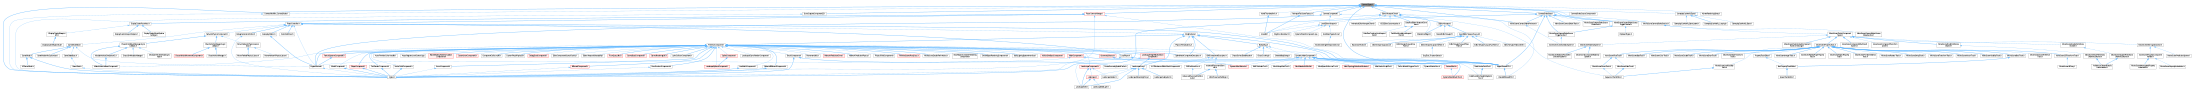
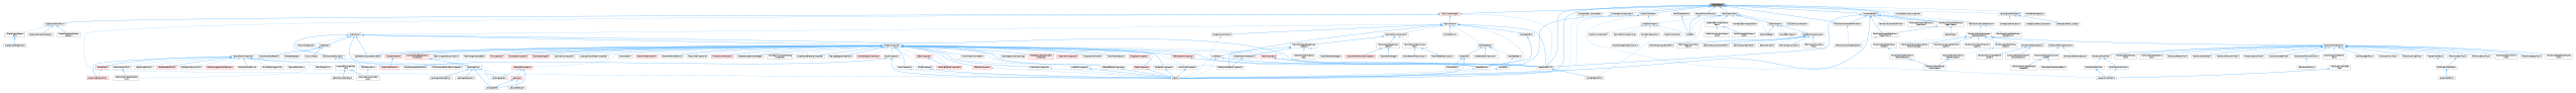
  digraph {
    fontname=Roboto
    node [color=grey40 fillcolor=white fontname=Roboto fontsize=10 shape=box style=filled]
    edge [color=steelblue1 dir=back fontname=Roboto fontsize=10 labelfontname=Helvetica labelfontsize=10 style=bold]
    n1 [color=gray40 fillcolor=grey60 fontcolor=black height=0.2 label="CameraTypes.h" width=0.4]
    n2 [height=0.2 label="CameraComponent.h" width=0.4]
    n3 [height=0.2 label="Engine.h" width=0.4]
    n4 [height=0.2 label="CameraModifier_CameraShake.h" width=0.4]
    n5 [height=0.2 label="CameraShakeBase.h" width=0.4]
    n6 [height=0.2 label="EngineSharedPCH.h" width=0.4]
    n7 [height=0.2 label="MovieSceneCameraShakePreviewer.h" width=0.4]
    n8 [height=0.2 label="MovieSceneCameraShakeSection.h" width=0.4]
    n9 [height=0.2 label="MovieSceneCameraShakeSource\lTriggerChannel.h" width=0.4]
    n10 [height=0.2 label="CameraShakeSourceComponent.h" width=0.4]
    n11 [height=0.2 label="EditorViewportClient.h" width=0.4]
    n12 [height=0.2 label="GameplayCueNotifyTypes.h" width=0.4]
    n13 [height=0.2 label="KismetRenderingLibrary.h" width=0.4]
    n14 [color=red height=0.2 label="PlayerCameraManager.h" width=0.4]
    n15 [height=0.2 label="ReimportFbxSceneFactory.h" width=0.4]
    n16 [height=0.2 label="SceneCaptureComponent2D.h" width=0.4]
    n17 [height=0.2 label="WorldThumbnailInfo.h" width=0.4]
    n18 [height=0.2 label="EngineMinimal.h" width=0.4]
    n19 [height=0.2 label="LevelEditorViewport.h" width=0.4]
    n20 [height=0.2 label="SequencerTrackFilters.h" width=0.4]
    n21 [height=0.2 label="MovieSceneCameraShakeSource\lShakeTrack.h" width=0.4]
    n22 [height=0.2 label="MovieSceneCameraShakeSource\lTriggerSection.h" width=0.4]
    n23 [height=0.2 label="MovieSceneCameraShakeTrack.h" width=0.4]
    n24 [height=0.2 label="UnrealEdSharedPCH.h" width=0.4]
    n25 [height=0.2 label="MovieSceneCameraShakeSystem.h" width=0.4]
    n26 [height=0.2 label="MovieSceneCameraShakeSource\lShakeSection.h" width=0.4]
-   n27 [height=0.2 label="MovieSceneTracksComponent\lTypes.h" width=0.4]
+   n27 [height=0.2 label="MovieSceneTracksComponent\lEngineSharedPCH.h" width=0.4]
    n28 [height=0.2 label="ClipboardTypes.h" width=0.4]
    n29 [height=0.2 label="UnrealEd.h" width=0.4]
    n30 [height=0.2 label="AnimationEditorViewportClient.h" width=0.4]
    n31 [height=0.2 label="DataflowEditorViewportClient\lBase.h" width=0.4]
    n32 [height=0.2 label="ISCSEditorCustomization.h" width=0.4]
    n33 [height=0.2 label="SEditorViewport.h" width=0.4]
    n34 [height=0.2 label="SSkeletonWidget.h" width=0.4]
    n35 [height=0.2 label="GameplayCueNotify_Burst.h" width=0.4]
    n36 [height=0.2 label="GameplayCueNotify_BurstLatent.h" width=0.4]
    n37 [height=0.2 label="GameplayCueNotify_Looping.h" width=0.4]
    n38 [height=0.2 label="DisplayClusterRootActor.h" width=0.4]
    n39 [height=0.2 label="PlayerController.h" width=0.4]
    n40 [height=0.2 label="BookMarkTypeActions.h" width=0.4]
    n41 [height=0.2 label="DragTool_BoxSelect.h" width=0.4]
    n42 [height=0.2 label="DragTool_FrustumSelect.h" width=0.4]
    n43 [height=0.2 label="DynamicMeshComponent.cpp" width=0.4]
    n44 [height=0.2 label="BookmarkSingleViewportActions.h" width=0.4]
    n45 [height=0.2 label="MovieSceneComponentAttachment\lSystem.h" width=0.4]
    n46 [height=0.2 label="MovieSceneComponentTransform\lSystem.h" width=0.4]
    n47 [height=0.2 label="MovieSceneDoublePerlinNoise\lChannel.h" width=0.4]
    n48 [height=0.2 label="MovieSceneFloatPerlinNoise\lChannel.h" width=0.4]
    n49 [height=0.2 label="MovieSceneInterrogationLinker.h" width=0.4]
    n50 [height=0.2 label="MovieSceneMaterialSystem.h" width=0.4]
    n51 [height=0.2 label="MovieScenePreAnimatedComponent\lTransformStorage.h" width=0.4]
    n52 [height=0.2 label="MovieScenePropertyTrack.h" width=0.4]
    n53 [height=0.2 label="MovieSceneDoublePerlinNoise\lChannelContainer.h" width=0.4]
    n54 [height=0.2 label="MovieSceneFloatPerlinNoise\lChannelContainer.h" width=0.4]
    n55 [height=0.2 label="MovieScenePredictionSystem.h" width=0.4]
    n56 [height=0.2 label="MovieScenePropertyComponent\lHandler.h" width=0.4]
    n57 [height=0.2 label="MovieSceneComponentMaterial\lSystem.h" width=0.4]
    n58 [height=0.2 label="MovieSceneMaterialParameter\lCollectionSystem.h" width=0.4]
    n59 [height=0.2 label="MovieScene3DTransformTrack.h" width=0.4]
    n60 [height=0.2 label="MovieSceneActorReference\lTrack.h" width=0.4]
    n61 [height=0.2 label="MovieSceneBoolTrack.h" width=0.4]
    n62 [height=0.2 label="MovieSceneByteTrack.h" width=0.4]
    n63 [height=0.2 label="MovieSceneColorTrack.h" width=0.4]
    n64 [height=0.2 label="MovieSceneDoubleTrack.h" width=0.4]
    n65 [height=0.2 label="MovieSceneEnumTrack.h" width=0.4]
    n66 [height=0.2 label="MovieSceneEulerTransform\lTrack.h" width=0.4]
    n67 [height=0.2 label="MovieSceneFloatTrack.h" width=0.4]
    n68 [height=0.2 label="MovieSceneIntegerTrack.h" width=0.4]
    n69 [height=0.2 label="MovieSceneLevelVisibility\lTrack.h" width=0.4]
    n70 [height=0.2 label="MovieSceneMediaPlayerProperty\lTrack.h" width=0.4]
    n71 [height=0.2 label="MovieSceneObjectProperty\lTrack.h" width=0.4]
    n72 [height=0.2 label="MovieScenePrimitiveMaterial\lTrack.h" width=0.4]
    n73 [height=0.2 label="MovieSceneRotatorTrack.h" width=0.4]
    n74 [height=0.2 label="MovieSceneStringTrack.h" width=0.4]
    n75 [height=0.2 label="MovieSceneTransformTrack.h" width=0.4]
    n76 [height=0.2 label="MovieSceneVectorTrack.h" width=0.4]
    n77 [height=0.2 label="MovieSceneVisibilityTrack.h" width=0.4]
    n78 [height=0.2 label="PropertyTrackEditor.h" width=0.4]
    n79 [height=0.2 label="PerlinNoiseChannelDetails\lCustomization.h" width=0.4]
    n80 [height=0.2 label="MovieSceneInterrogatedProperty\lInstantiator.h" width=0.4]
    n81 [height=0.2 label="MovieScenePropertyInstantiator.h" width=0.4]
    n82 [height=0.2 label="MovieSceneHitProxy.h" width=0.4]
    n83 [height=0.2 label="BoolPropertyTrackEditor.h" width=0.4]
    n84 [height=0.2 label="MovieSceneFadeTrack.h" width=0.4]
    n85 [height=0.2 label="MovieSceneSlomoTrack.h" width=0.4]
    n86 [height=0.2 label="SpawnTrackEditor.h" width=0.4]
    n87 [height=0.2 label="DataflowConstructionViewport\lClient.h" width=0.4]
    n88 [height=0.2 label="DataflowSimulationViewport\lClient.h" width=0.4]
    n89 [height=0.2 label="AssetEditorViewportLayout.h" width=0.4]
    n90 [height=0.2 label="SAssetEditorViewport.h" width=0.4]
    n91 [height=0.2 label="BaseAssetToolkit.h" width=0.4]
    n92 [height=0.2 label="EditorViewportLayout2x2.h" width=0.4]
    n93 [height=0.2 label="EditorViewportLayoutFour\lPanes.h" width=0.4]
    n94 [height=0.2 label="EditorViewportLayoutOnePane.h" width=0.4]
    n95 [height=0.2 label="EditorViewportLayoutThree\lPanes.h" width=0.4]
    n96 [height=0.2 label="EditorViewportLayoutTwoPanes.h" width=0.4]
    n97 [height=0.2 label="EditorViewportTabContent.h" width=0.4]
    n98 [height=0.2 label="DisplayClusterMoviePipeline\lSettings.h" width=0.4]
    n99 [height=0.2 label="DisplayClusterViewportHelpers.h" width=0.4]
    n100 [height=0.2 label="IDisplayClusterBlueprint\lAPI.h" width=0.4]
    n101 [height=0.2 label="BodyInstance.h" width=0.4]
    n102 [height=0.2 label="DebugCameraController.h" width=0.4]
    n103 [height=0.2 label="DemoNetDriver.h" width=0.4]
    n104 [height=0.2 label="GameModeBase.h" width=0.4]
    n105 [height=0.2 label="GameplayStatics.h" width=0.4]
    n106 [height=0.2 label="LocalPlayer.h" width=0.4]
    n107 [height=0.2 label="NetworkPhysicsComponent.h" width=0.4]
    n108 [height=0.2 label="DisplayClusterBlueprintLib.h" width=0.4]
    n109 [height=0.2 label="BodySetup.h" width=0.4]
    n110 [height=0.2 label="ISMComponentDescriptor.h" width=0.4]
    n111 [height=0.2 label="LandscapeProxy.h" width=0.4]
    n112 [height=0.2 label="PhysicsThreadLibrary.h" width=0.4]
    n113 [height=0.2 label="PrimitiveComponent.h" width=0.4]
    n114 [height=0.2 label="SplineMeshComponentDescriptor.h" width=0.4]
    n115 [height=0.2 label="GameMode.h" width=0.4]
    n116 [height=0.2 label="GameModeInfoCustomizer.h" width=0.4]
    n117 [height=0.2 label="GameStateBase.h" width=0.4]
    n118 [height=0.2 label="ChaosSimModuleManagerAsync\lCallback.h" width=0.4]
    n119 [height=0.2 label="ChaosVehicleManagerAsync\lCallback.h" width=0.4]
    n120 [height=0.2 label="MoverNetworkPhysicsLiaison\lBase.h" width=0.4]
    n121 [height=0.2 label="ChaosCooking.h" width=0.4]
    n122 [height=0.2 label="ChaosDerivedDataReader.h" width=0.4]
    n123 [height=0.2 label="DynamicMeshComponent.h" width=0.4]
    n124 [height=0.2 label="SkeletalBodySetup.h" width=0.4]
    n125 [height=0.2 label="HLODInstancedStaticMeshComponent.h" width=0.4]
    n126 [height=0.2 label="ISMPartitionActor.h" width=0.4]
    n127 [height=0.2 label="InstancedPlacementClient\lInfo.h" width=0.4]
    n128 [color=red fillcolor="#FFF0F0" height=0.2 label="Landscape.h" width=0.4]
    n129 [height=0.2 label="LandscapeEdit.h" width=0.4]
    n130 [height=0.2 label="LandscapeRender.h" width=0.4]
    n131 [height=0.2 label="LandscapeStreamingProxy.h" width=0.4]
    n132 [height=0.2 label="LandscapeSubsystem.h" width=0.4]
    n133 [height=0.2 label="ActorPrimitiveColorHandler.h" width=0.4]
    n134 [height=0.2 label="ArrowComponent.h" width=0.4]
    n135 [height=0.2 label="AsyncRegisterLevelContext.cpp" width=0.4]
    n136 [color=red fillcolor="#FFF0F0" height=0.2 label="BakedShallowWaterSimulation\lComponent.h" width=0.4]
    n137 [color=red fillcolor="#FFF0F0" height=0.2 label="BillboardComponent.h" width=0.4]
    n138 [height=0.2 label="BrushComponent.h" width=0.4]
    n139 [color=red fillcolor="#FFF0F0" height=0.2 label="ClusterUnionComponent.h" width=0.4]
    n140 [height=0.2 label="ComponentCollisionUtil.h" width=0.4]
    n141 [height=0.2 label="CustomPhysXPayload.h" width=0.4]
    n142 [color=red fillcolor="#FFF0F0" height=0.2 label="DebugDrawComponent.h" width=0.4]
    n143 [height=0.2 label="DrawFrustumComponent.h" width=0.4]
    n144 [height=0.2 label="EditorComponentSourceFactory.h" width=0.4]
    n145 [height=0.2 label="EditorViewportSelectability.h" width=0.4]
    n146 [color=red fillcolor="#FFF0F0" height=0.2 label="FloorQueryUtils.h" width=0.4]
    n147 [color=red fillcolor="#FFF0F0" height=0.2 label="GeometrySelector.h" width=0.4]
    n148 [color=red fillcolor="#FFF0F0" height=0.2 label="GizmoBaseComponent.h" width=0.4]
    n149 [color=red fillcolor="#FFF0F0" height=0.2 label="GizmoRenderingUtil.h" width=0.4]
    n150 [height=0.2 label="LakeCollisionComponent.h" width=0.4]
    n151 [color=red fillcolor="#FFF0F0" height=0.2 label="LandscapeComponent.h" width=0.4]
    n152 [height=0.2 label="LandscapeGizmoRenderComponent.h" width=0.4]
    n153 [color=red fillcolor="#FFF0F0" height=0.2 label="LandscapeHeightfieldCollision\lComponent.h" width=0.4]
    n154 [color=red fillcolor="#FFF0F0" height=0.2 label="LandscapeSplinesComponent.h" width=0.4]
    n155 [height=0.2 label="LineBatchComponent.h" width=0.4]
    n156 [height=0.2 label="MaterialBillboardComponent.h" width=0.4]
    n157 [color=red fillcolor="#FFF0F0" height=0.2 label="MeshComponent.h" width=0.4]
    n158 [height=0.2 label="ModelComponent.h" width=0.4]
    n159 [height=0.2 label="ModularVehicleBaseComponent.h" width=0.4]
    n160 [height=0.2 label="MovementUtils.h" width=0.4]
    n161 [color=red fillcolor="#FFF0F0" height=0.2 label="NetworkPredictionDriver.h" width=0.4]
    n162 [height=0.2 label="NetworkPredictionPhysics.h" width=0.4]
    n163 [color=red fillcolor="#FFF0F0" height=0.2 label="ParticleSystemComponent.h" width=0.4]
    n164 [height=0.2 label="PhysicsFieldComponent.h" width=0.4]
    n165 [color=red fillcolor="#FFF0F0" height=0.2 label="PrimitiveSceneProxyDesc.h" width=0.4]
    n166 [color=red fillcolor="#FFF0F0" height=0.2 label="ShapeComponent.h" width=0.4]
-   n167 [height=0.2 label="MovieSceneDoublePerlinNoise.h" width=0.4]
+   n167 [height=0.2 label="SimpleStreamableAssetManager.h" width=0.4]
    n168 [height=0.2 label="SmartObjectContainerRendering\lComponent.h" width=0.4]
    n169 [height=0.2 label="SmartObjectRenderingComponent.h" width=0.4]
    n170 [color=red fillcolor="#FFF0F0" height=0.2 label="SplineComponent.h" width=0.4]
    n171 [height=0.2 label="StaticLightingSystemInterface.h" width=0.4]
    n172 [height=0.2 label="TextRenderComponent.h" width=0.4]
    n173 [height=0.2 label="VectorFieldComponent.h" width=0.4]
    n174 [color=red fillcolor="#FFF0F0" height=0.2 label="VehicleSimBaseComponent.h" width=0.4]
    n175 [height=0.2 label="DataflowEditorWeightMapPaint\lTool.h" width=0.4]
    n176 [height=0.2 label="DeformMeshPolygonsTool.h" width=0.4]
    n177 [height=0.2 label="DynamicMeshActor.h" width=0.4]
    n178 [color=red fillcolor="#FFF0F0" height=0.2 label="DynamicMeshBrushTool.h" width=0.4]
    n179 [color=red fillcolor="#FFF0F0" height=0.2 label="DynamicMeshSelector.h" width=0.4]
    n180 [height=0.2 label="EditUVIslandsTool.h" width=0.4]
    n181 [height=0.2 label="MeshGroupPaintTool.h" width=0.4]
    n182 [color=red fillcolor="#FFF0F0" height=0.2 label="MeshRenderBufferSet.h" width=0.4]
    n183 [height=0.2 label="MeshSpaceDeformerTool.h" width=0.4]
    n184 [color=red fillcolor="#FFF0F0" height=0.2 label="MeshTopologySelectionMechanic.h" width=0.4]
    n185 [height=0.2 label="MeshVertexPaintTool.h" width=0.4]
    n186 [height=0.2 label="MeshVertexSculptTool.h" width=0.4]
    n187 [color=red fillcolor="#FFF0F0" height=0.2 label="PreviewMesh.h" width=0.4]
    n188 [height=0.2 label="SceneGeometrySpatialCache.h" width=0.4]
    n189 [height=0.2 label="InstancedPlacementPartition\lActor.h" width=0.4]
    n190 [height=0.2 label="EditorPlacementSettings.h" width=0.4]
    n191 [height=0.2 label="LandscapeEditLayer.h" width=0.4]
    n192 [height=0.2 label="VPGameMode.h" width=0.4]
    n193 [height=0.2 label="GameState.h" width=0.4]
    n194 [height=0.2 label="ChaosSimModuleManager.h" width=0.4]
    n195 [height=0.2 label="ModularVehicleDefaultAsync\lInput.h" width=0.4]
    n196 [height=0.2 label="ModularVehicleSimulationCU.h" width=0.4]
    n197 [height=0.2 label="ChaosVehicleManager.h" width=0.4]
    n198 [color=red fillcolor="#FFF0F0" height=0.2 label="ChaosVehicleMovementComponent.h" width=0.4]
    n199 [height=0.2 label="MoverNetworkPhysicsLiaison.h" width=0.4]
    n200 [height=0.2 label="MoverPathedPhysicsLiaison.h" width=0.4]
    n1 -> n2
    n1 -> n3
    n1 -> n4 [style=solid]
    n1 -> n5
    n1 -> n6
    n1 -> n7
    n1 -> n8 [style=solid]
    n1 -> n9
    n1 -> n10 [style=solid]
    n1 -> n11
    n1 -> n12 [style=solid]
    n1 -> n13 [style=solid]
    n1 -> n14
    n1 -> n15
    n1 -> n16
    n1 -> n17 [style=solid]
    n2 -> n18
    n2 -> n19 [style=solid]
    n2 -> n20 [style=solid]
    n4 -> n3 [style=solid]
    n5 -> n3
    n5 -> n6
    n5 -> n7
    n5 -> n8 [style=solid]
    n5 -> n9
    n5 -> n21 [style=solid]
    n5 -> n22
    n5 -> n23
    n6 -> n24
    n7 -> n25 [style=solid]
    n8 -> n26 [style=solid]
    n8 -> n27 [style=solid]
    n9 -> n22
    n9 -> n28 [style=solid]
    n11 -> n19 [style=solid]
    n11 -> n24 [style=solid]
    n11 -> n29 [style=solid]
    n11 -> n30 [style=solid]
    n11 -> n31
    n11 -> n32 [style=solid]
    n11 -> n33
    n11 -> n34 [style=solid]
    n12 -> n35 [style=solid]
    n12 -> n36 [style=solid]
    n12 -> n37
    n14 -> n3 [style=solid]
    n14 -> n6 [style=solid]
    n14 -> n38
    n14 -> n39
    n15 -> n29
    n16 -> n3 [style=solid]
    n17 -> n29
    n18 -> n3 [style=solid]
    n19 -> n29 [style=solid]
    n19 -> n40 [style=solid]
    n19 -> n41 [style=solid]
-   n94 -> n42 [style=solid]
+   n19 -> n42 [style=solid]
    n19 -> n43 [style=solid]
    n22 -> n25 [style=solid]
    n27 -> n45
    n27 -> n46 [style=solid]
    n27 -> n47 [style=solid]
    n27 -> n48
    n27 -> n49 [style=solid]
    n27 -> n50 [style=solid]
    n27 -> n51
    n27 -> n52
    n31 -> n87 [style=solid]
    n31 -> n88
    n33 -> n34
    n33 -> n89
    n33 -> n90 [style=solid]
    n38 -> n98
    n38 -> n99
    n38 -> n100 [style=solid]
    n39 -> n6
    n39 -> n18 [style=solid]
    n39 -> n101 [style=solid]
    n39 -> n102
    n39 -> n103
    n39 -> n104 [style=solid]
    n39 -> n105
    n39 -> n106
    n39 -> n107 [style=solid]
    n40 -> n44 [style=solid]
    n47 -> n53 [style=solid]
    n48 -> n54 [style=solid]
    n49 -> n55 [style=solid]
    n49 -> n56 [style=solid]
    n50 -> n57
    n50 -> n58
    n52 -> n59
    n52 -> n60 [style=solid]
    n52 -> n61
    n52 -> n62
    n52 -> n63 [style=solid]
    n52 -> n64
    n52 -> n65
    n52 -> n66
    n52 -> n67
    n52 -> n68
    n52 -> n69 [style=solid]
    n52 -> n70
    n52 -> n71
    n52 -> n72
    n52 -> n73 [style=solid]
    n52 -> n74
    n52 -> n75 [style=solid]
    n52 -> n76
    n52 -> n77
    n52 -> n78 [style=solid]
    n53 -> n79
    n54 -> n79
    n56 -> n80
    n56 -> n81 [style=solid]
    n59 -> n82 [style=solid]
    n61 -> n83
    n67 -> n84 [style=solid]
    n67 -> n85
    n69 -> n20
    n78 -> n83 [style=solid]
    n83 -> n86
    n84 -> n20
    n85 -> n20 [style=solid]
    n89 -> n91 [style=solid]
    n89 -> n92
    n89 -> n93
    n89 -> n94 [style=solid]
    n89 -> n95
    n89 -> n96
    n89 -> n97 [style=solid]
    n100 -> n108
    n101 -> n6
    n101 -> n109
    n101 -> n110
    n101 -> n111
    n101 -> n112 [style=solid]
    n101 -> n113
    n101 -> n114
    n102 -> n3 [style=solid]
    n104 -> n18 [style=solid]
    n104 -> n115
    n104 -> n116
    n104 -> n117 [style=solid]
    n105 -> n18
    n106 -> n3 [style=solid]
    n106 -> n6
    n107 -> n118
    n107 -> n119
    n107 -> n120 [style=solid]
    n109 -> n121
    n109 -> n122
    n109 -> n123 [style=solid]
    n109 -> n124 [style=solid]
    n110 -> n125 [style=solid]
    n110 -> n126 [style=solid]
    n110 -> n127 [style=solid]
    n111 -> n128 [style=solid]
    n111 -> n129
    n111 -> n130 [style=solid]
    n111 -> n131
    n111 -> n132
    n113 -> n6 [style=solid]
    n113 -> n18
    n113 -> n110 [style=solid]
    n113 -> n114
    n113 -> n133 [style=solid]
    n113 -> n134
    n113 -> n135 [style=solid]
    n113 -> n136
    n113 -> n137
    n113 -> n138 [style=solid]
    n113 -> n139 [style=solid]
    n113 -> n140
    n113 -> n141
    n113 -> n142 [style=solid]
    n113 -> n143
    n113 -> n144 [style=solid]
    n113 -> n145 [style=solid]
    n113 -> n146
    n113 -> n147
    n113 -> n148
    n113 -> n149
    n113 -> n150
    n113 -> n151 [style=solid]
    n113 -> n152 [style=solid]
    n113 -> n153
    n113 -> n154 [style=solid]
    n113 -> n155 [style=solid]
    n113 -> n156
    n113 -> n157 [style=solid]
    n113 -> n158 [style=solid]
    n113 -> n159 [style=solid]
    n113 -> n160 [style=solid]
    n113 -> n161 [style=solid]
    n113 -> n162
    n113 -> n163
    n113 -> n164 [style=solid]
    n113 -> n165
    n113 -> n166
    n113 -> n167
    n113 -> n168 [style=solid]
    n113 -> n169
    n113 -> n170 [style=solid]
    n113 -> n171
    n113 -> n172
    n113 -> n173 [style=solid]
    n113 -> n174 [style=solid]
    n115 -> n3
    n115 -> n192
    n117 -> n193 [style=solid]
    n118 -> n159
    n118 -> n194 [style=solid]
    n118 -> n195 [style=solid]
    n118 -> n196
    n119 -> n197
    n119 -> n198
    n120 -> n199 [style=solid]
    n120 -> n200
    n123 -> n175 [style=solid]
    n123 -> n176 [style=solid]
    n123 -> n177 [style=solid]
    n123 -> n178
    n123 -> n179 [style=solid]
    n123 -> n180 [style=solid]
    n123 -> n181 [style=solid]
    n123 -> n182
    n123 -> n183 [style=solid]
    n123 -> n184 [style=solid]
    n123 -> n185 [style=solid]
    n123 -> n186
    n123 -> n187
    n123 -> n188 [style=solid]
    n126 -> n189 [style=solid]
    n127 -> n189
    n127 -> n190
    n128 -> n129
    n128 -> n191 [style=solid]
    n134 -> n3 [style=solid]
    n137 -> n3 [style=solid]
    n138 -> n3
    n138 -> n188
    n143 -> n3 [style=solid]
    n147 -> n179
    n151 -> n128 [style=solid]
    n151 -> n129
    n151 -> n130 [style=solid]
    n153 -> n111
    n153 -> n129 [style=solid]
    n155 -> n3
    n156 -> n3
    n157 -> n6
    n157 -> n18 [style=solid]
    n158 -> n3
    n163 -> n18
    n166 -> n3
    n170 -> n154
    n172 -> n3
    n173 -> n3
    n185 -> n175
    n187 -> n178 [style=solid]
    n193 -> n3 [style=solid]
    n196 -> n159
  }
